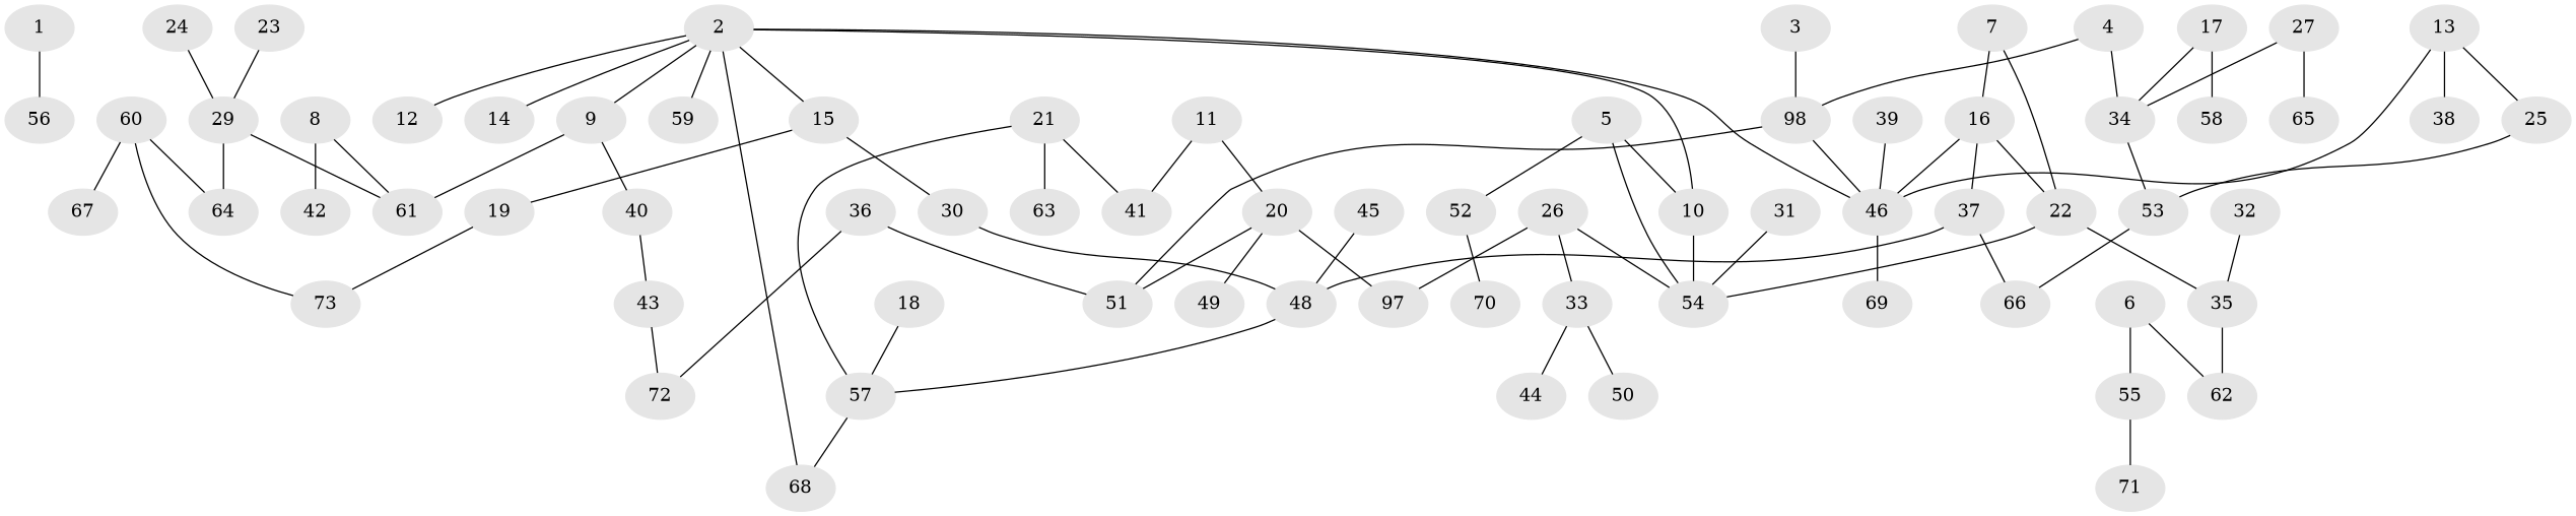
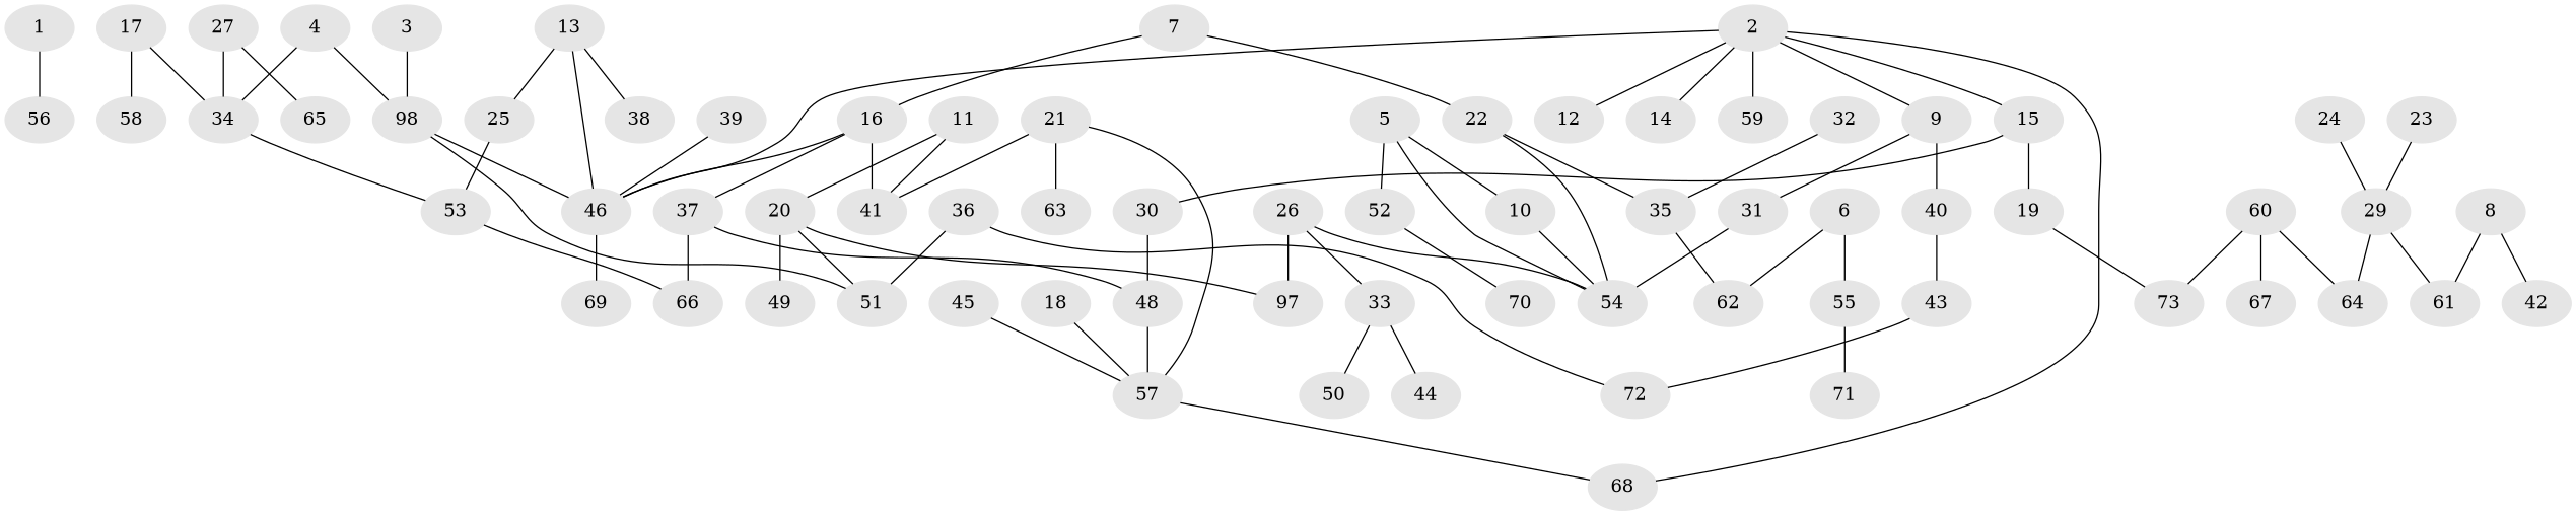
  graph {
    node [color=gray90 style=filled]
    edge [weight=1.0]
    1
    56
    46
    69
    2
    9
    10
    12
    14
    15
    59
    68
    6
    55
    62
    61
    40
    54
    19
    30
    n21 [label=98]
    3
    51
    4
    34
    53
    5
    52
    70
    71
    7
    16
    22
    41
    37
    35
    8
    42
    43
    11
    20
    n42 [label=97]
    49
    13
    25
    38
    73
    48
    66
    17
    58
    18
    57
    21
    63
    23
    29
    64
    24
    26
    33
    44
    50
    27
    65
    31
    32
    36
    72
    39
    45
    60
    67
    1 -- 56
    46 -- 69
    2 -- 46
    2 -- 9
-   2 -- 10
    2 -- 12
    2 -- 14
    2 -- 15
    2 -- 59
    2 -- 68
-   9 -- 61
+   9 -- 31
    9 -- 40
    10 -- 54
    15 -- 19
    15 -- 30
    6 -- 55
    6 -- 62
    55 -- 71
    40 -- 43
    19 -- 73
    30 -- 48
    n21 -- 46
    n21 -- 51
    3 -- n21
    4 -- n21
    4 -- 34
    34 -- 53
    53 -- 66
    5 -- 10
    5 -- 54
    5 -- 52
    52 -- 70
    7 -- 16
    7 -- 22
    16 -- 46
-   16 -- 22 [weight=2.0]
+   16 -- 41 [weight=2.0]
    16 -- 37
    22 -- 54
    22 -- 35
    37 -- 48
    37 -- 66
    35 -- 62
    8 -- 61
    8 -- 42
    43 -- 72
    11 -- 41
    11 -- 20
    20 -- 51
    20 -- n42
    20 -- 49
    13 -- 46
    13 -- 25
    13 -- 38
    25 -- 53
    48 -- 57
    17 -- 34
    17 -- 58
    18 -- 57
    57 -- 68
    21 -- 41
    21 -- 57
    21 -- 63
    23 -- 29
    29 -- 61
    29 -- 64
    24 -- 29
    26 -- 54
    26 -- n42
    26 -- 33
    33 -- 44
    33 -- 50
    27 -- 34
    27 -- 65
    31 -- 54
    32 -- 35
    36 -- 51
    36 -- 72
    39 -- 46
-   45 -- 48
+   45 -- 57
    60 -- 73
    60 -- 64
    60 -- 67
  }
